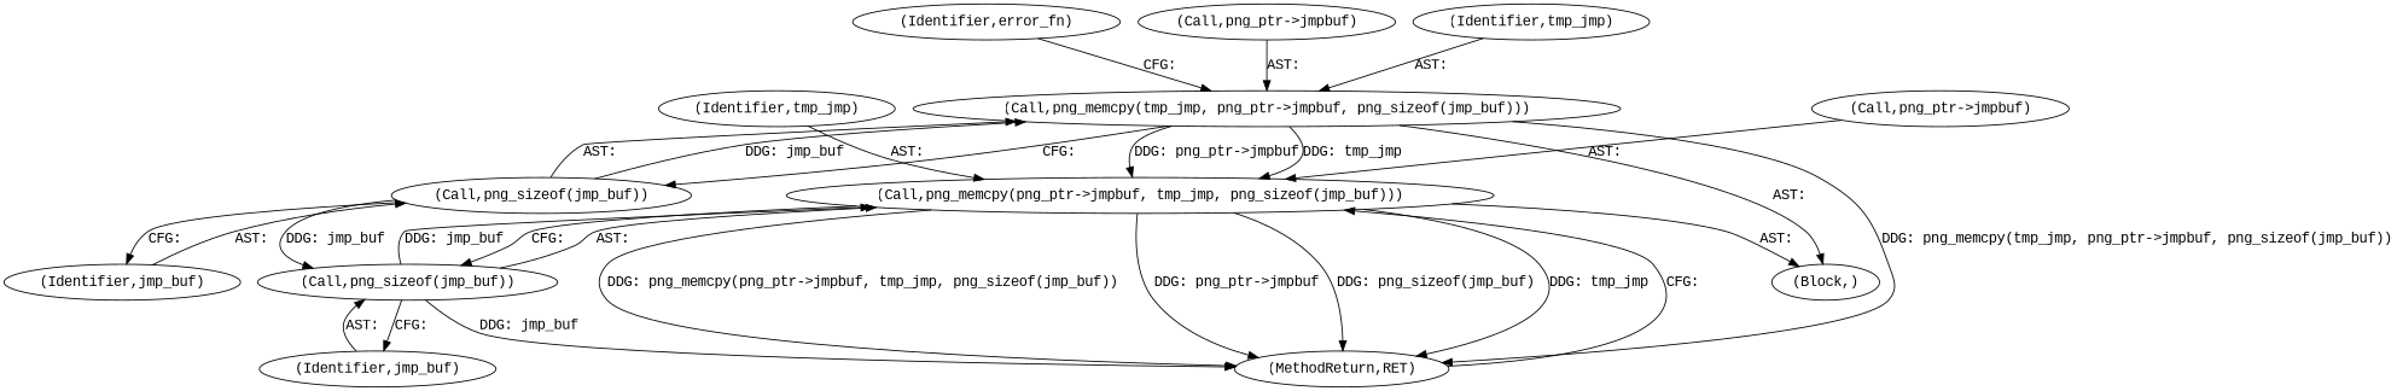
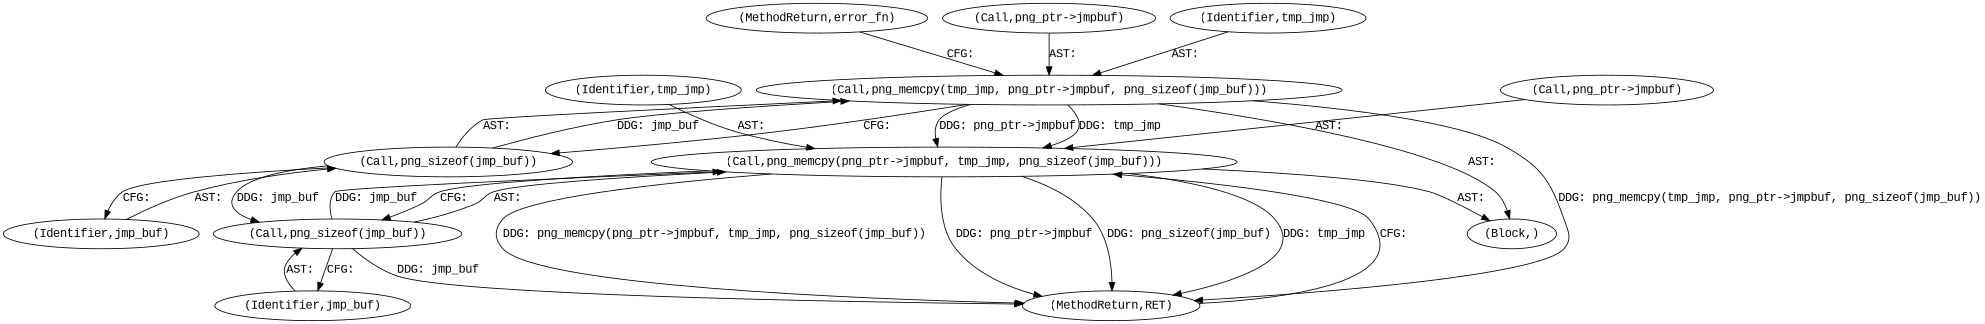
  digraph {
    fontname="Liberation Mono"
    node [fontname="Liberation Mono"]
    edge [fontname="Liberation Mono"]
    n1 [label="(Call,png_memcpy(png_ptr->jmpbuf, tmp_jmp, png_sizeof(jmp_buf)))"]
    n2 [label="(Call,png_sizeof(jmp_buf))"]
    n3 [label="(Block,)"]
    n4 [label="(MethodReturn,RET)"]
    n5 [label="(Call,png_memcpy(tmp_jmp, png_ptr->jmpbuf, png_sizeof(jmp_buf)))"]
    n6 [label="(Call,png_sizeof(jmp_buf))"]
    n7 [label="(Identifier,jmp_buf)"]
    n8 [label="(Identifier,jmp_buf)"]
-   n9 [label="(Identifier,error_fn)"]
+   n9 [label="(MethodReturn,error_fn)"]
    n10 [label="(Call,png_ptr->jmpbuf)"]
    n11 [label="(Identifier,tmp_jmp)"]
    n12 [label="(Call,png_ptr->jmpbuf)"]
    n13 [label="(Identifier,tmp_jmp)"]
    n1 -> n2 [label="CFG: "]
    n1 -> n3 [label="AST: "]
    n1 -> n4 [label="DDG: png_memcpy(png_ptr->jmpbuf, tmp_jmp, png_sizeof(jmp_buf))"]
    n1 -> n4 [label="DDG: png_ptr->jmpbuf"]
    n1 -> n4 [label="DDG: png_sizeof(jmp_buf)"]
    n1 -> n4 [label="DDG: tmp_jmp"]
    n2 -> n1 [label="AST: "]
    n2 -> n1 [label="DDG: jmp_buf"]
    n2 -> n4 [label="DDG: jmp_buf"]
    n2 -> n8 [label="CFG: "]
    n4 -> n1 [label="CFG: "]
    n5 -> n1 [label="DDG: png_ptr->jmpbuf"]
    n5 -> n1 [label="DDG: tmp_jmp"]
    n5 -> n3 [label="AST: "]
    n5 -> n4 [label="DDG: png_memcpy(tmp_jmp, png_ptr->jmpbuf, png_sizeof(jmp_buf))"]
    n5 -> n6 [label="CFG: "]
    n6 -> n2 [label="DDG: jmp_buf"]
    n6 -> n5 [label="AST: "]
    n6 -> n5 [label="DDG: jmp_buf"]
    n6 -> n7 [label="CFG: "]
    n7 -> n6 [label="AST: "]
    n8 -> n2 [label="AST: "]
    n9 -> n5 [label="CFG: "]
    n10 -> n1 [label="AST: "]
    n11 -> n1 [label="AST: "]
    n12 -> n5 [label="AST: "]
    n13 -> n5 [label="AST: "]
  }
